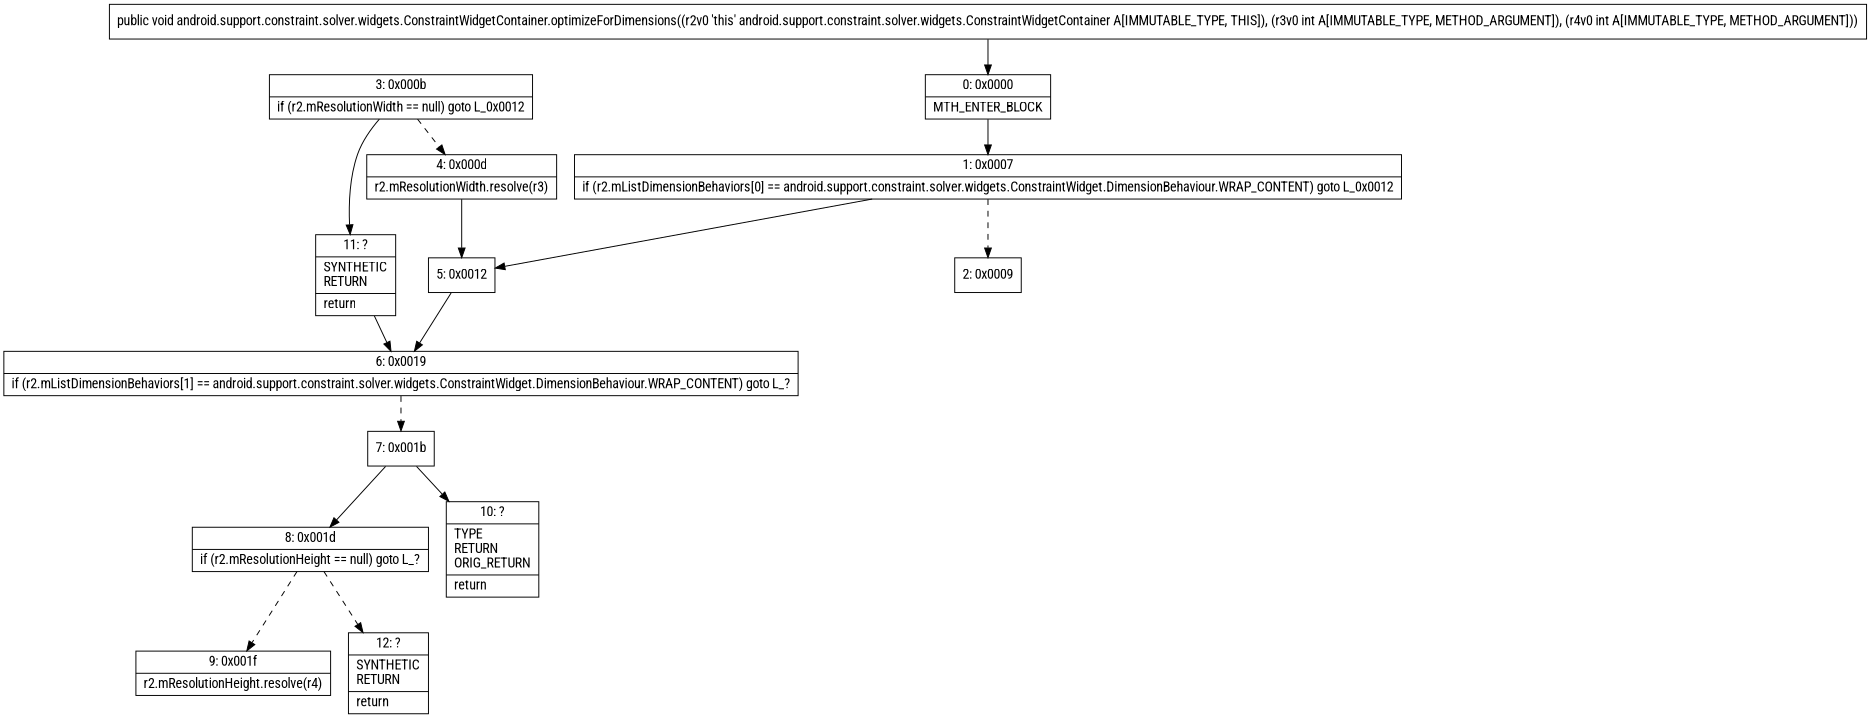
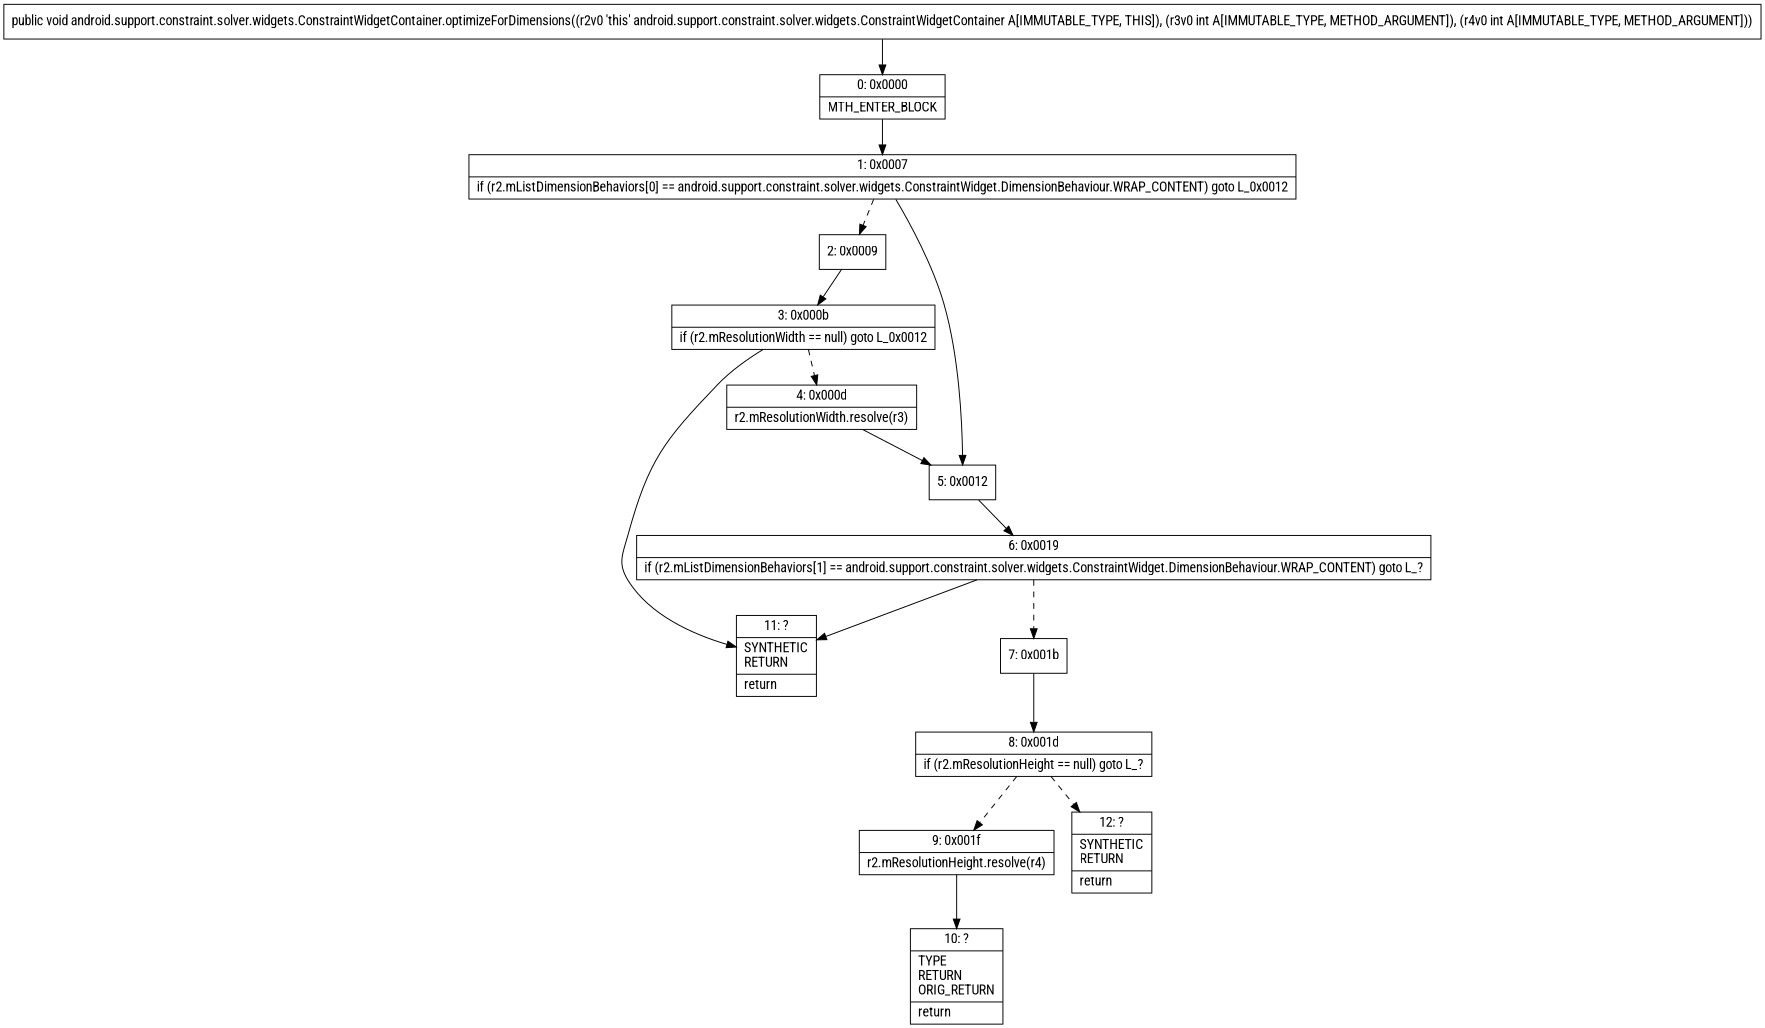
  digraph {
    fontname="Roboto Condensed"
    node [fontname="Roboto Condensed" shape=record]
    edge [fontname="Roboto Condensed"]
    n1 [label="{0\:\ 0x0000|MTH_ENTER_BLOCK\l}"]
    n2 [label="{1\:\ 0x0007|if (r2.mListDimensionBehaviors[0] == android.support.constraint.solver.widgets.ConstraintWidget.DimensionBehaviour.WRAP_CONTENT) goto L_0x0012\l}"]
    n3 [label="{2\:\ 0x0009}"]
    n4 [label="{5\:\ 0x0012}"]
    n5 [label="{3\:\ 0x000b|if (r2.mResolutionWidth == null) goto L_0x0012\l}"]
    n6 [label="{6\:\ 0x0019|if (r2.mListDimensionBehaviors[1] == android.support.constraint.solver.widgets.ConstraintWidget.DimensionBehaviour.WRAP_CONTENT) goto L_?\l}"]
    n7 [label="{4\:\ 0x000d|r2.mResolutionWidth.resolve(r3)\l}"]
    n8 [label="{11\:\ ?|SYNTHETIC\lRETURN\l|return\l}"]
    n9 [label="{7\:\ 0x001b}"]
    n10 [label="{8\:\ 0x001d|if (r2.mResolutionHeight == null) goto L_?\l}"]
    n11 [label="{9\:\ 0x001f|r2.mResolutionHeight.resolve(r4)\l}"]
    n12 [label="{12\:\ ?|SYNTHETIC\lRETURN\l|return\l}"]
    n13 [label="{10\:\ ?|TYPE\lRETURN\lORIG_RETURN\l|return\l}"]
    n14 [label="{public void android.support.constraint.solver.widgets.ConstraintWidgetContainer.optimizeForDimensions((r2v0 'this' android.support.constraint.solver.widgets.ConstraintWidgetContainer A[IMMUTABLE_TYPE, THIS]), (r3v0 int A[IMMUTABLE_TYPE, METHOD_ARGUMENT]), (r4v0 int A[IMMUTABLE_TYPE, METHOD_ARGUMENT])) }"]
    n1 -> n2
    n2 -> n3 [style=dashed]
    n2 -> n4
+   n3 -> n5
    n4 -> n6
    n5 -> n7 [style=dashed]
    n5 -> n8
-   n8 -> n6
+   n6 -> n8
    n6 -> n9 [style=dashed]
    n7 -> n4
    n9 -> n10
    n10 -> n11 [style=dashed]
    n10 -> n12 [style=dashed]
-   n9 -> n13
+   n11 -> n13
    n14 -> n1
  }
